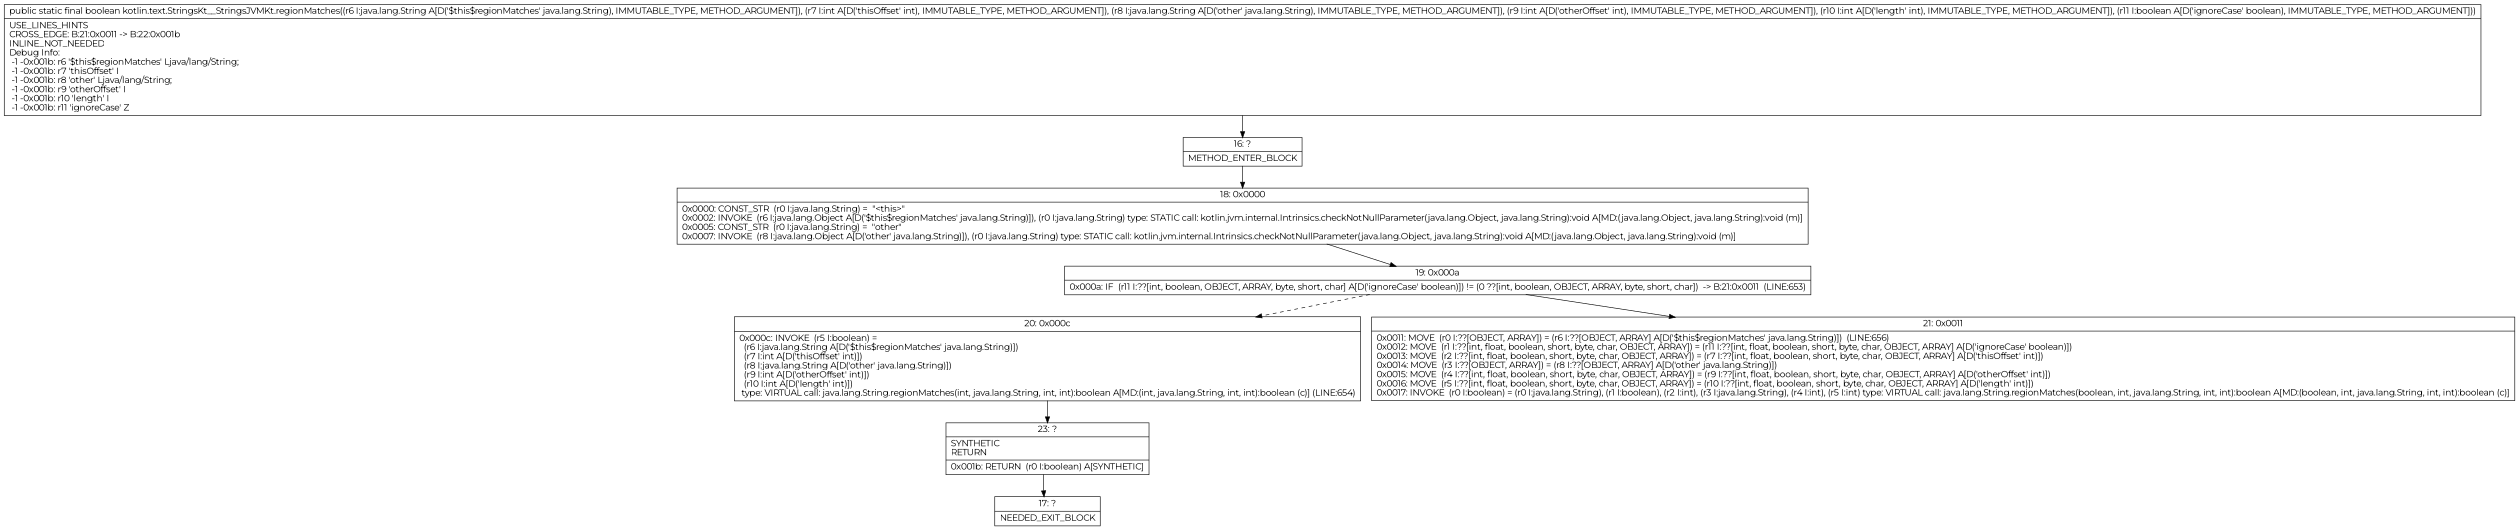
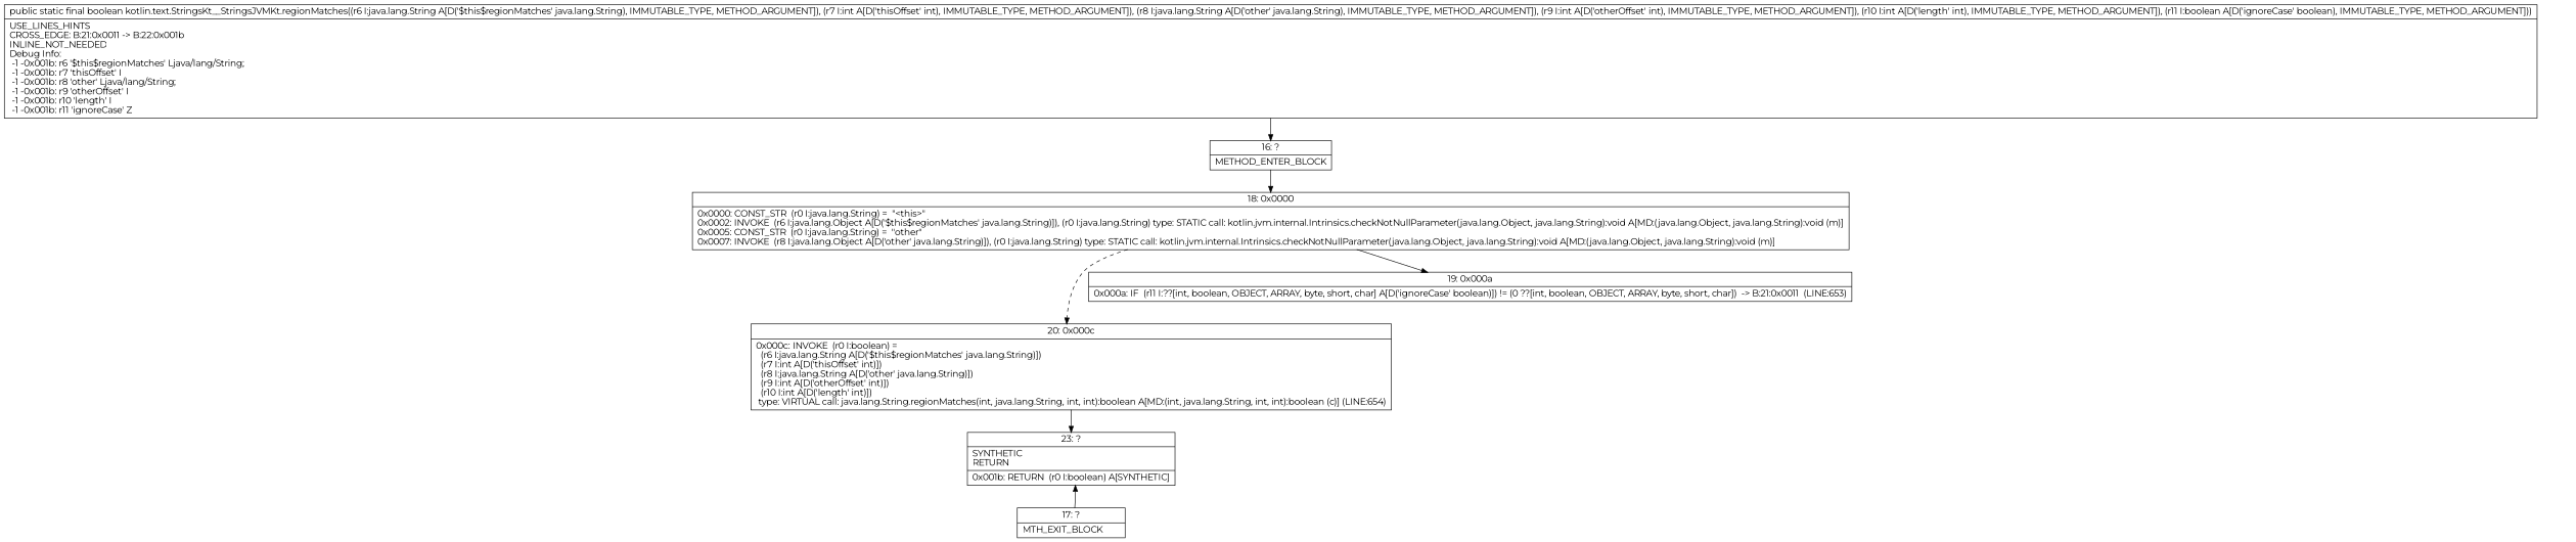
  digraph {
    fontname=Montserrat
    node [fontname=Montserrat shape=record]
    edge [fontname=Montserrat]
    n1 [label="{16\:\ ?|METHOD_ENTER_BLOCK\l}"]
    n2 [label="{18\:\ 0x0000|0x0000: CONST_STR  (r0 I:java.lang.String) =  \"\<this\>\" \l0x0002: INVOKE  (r6 I:java.lang.Object A[D('$this$regionMatches' java.lang.String)]), (r0 I:java.lang.String) type: STATIC call: kotlin.jvm.internal.Intrinsics.checkNotNullParameter(java.lang.Object, java.lang.String):void A[MD:(java.lang.Object, java.lang.String):void (m)]\l0x0005: CONST_STR  (r0 I:java.lang.String) =  \"other\" \l0x0007: INVOKE  (r8 I:java.lang.Object A[D('other' java.lang.String)]), (r0 I:java.lang.String) type: STATIC call: kotlin.jvm.internal.Intrinsics.checkNotNullParameter(java.lang.Object, java.lang.String):void A[MD:(java.lang.Object, java.lang.String):void (m)]\l}"]
    n3 [label="{19\:\ 0x000a|0x000a: IF  (r11 I:??[int, boolean, OBJECT, ARRAY, byte, short, char] A[D('ignoreCase' boolean)]) != (0 ??[int, boolean, OBJECT, ARRAY, byte, short, char])  \-\> B:21:0x0011  (LINE:653)\l}"]
-   n4 [label="{20\:\ 0x000c|0x000c: INVOKE  (r5 I:boolean) = \l  (r6 I:java.lang.String A[D('$this$regionMatches' java.lang.String)])\l  (r7 I:int A[D('thisOffset' int)])\l  (r8 I:java.lang.String A[D('other' java.lang.String)])\l  (r9 I:int A[D('otherOffset' int)])\l  (r10 I:int A[D('length' int)])\l type: VIRTUAL call: java.lang.String.regionMatches(int, java.lang.String, int, int):boolean A[MD:(int, java.lang.String, int, int):boolean (c)] (LINE:654)\l}"]
-   n5 [label="{21\:\ 0x0011|0x0011: MOVE  (r0 I:??[OBJECT, ARRAY]) = (r6 I:??[OBJECT, ARRAY] A[D('$this$regionMatches' java.lang.String)])  (LINE:656)\l0x0012: MOVE  (r1 I:??[int, float, boolean, short, byte, char, OBJECT, ARRAY]) = (r11 I:??[int, float, boolean, short, byte, char, OBJECT, ARRAY] A[D('ignoreCase' boolean)]) \l0x0013: MOVE  (r2 I:??[int, float, boolean, short, byte, char, OBJECT, ARRAY]) = (r7 I:??[int, float, boolean, short, byte, char, OBJECT, ARRAY] A[D('thisOffset' int)]) \l0x0014: MOVE  (r3 I:??[OBJECT, ARRAY]) = (r8 I:??[OBJECT, ARRAY] A[D('other' java.lang.String)]) \l0x0015: MOVE  (r4 I:??[int, float, boolean, short, byte, char, OBJECT, ARRAY]) = (r9 I:??[int, float, boolean, short, byte, char, OBJECT, ARRAY] A[D('otherOffset' int)]) \l0x0016: MOVE  (r5 I:??[int, float, boolean, short, byte, char, OBJECT, ARRAY]) = (r10 I:??[int, float, boolean, short, byte, char, OBJECT, ARRAY] A[D('length' int)]) \l0x0017: INVOKE  (r0 I:boolean) = (r0 I:java.lang.String), (r1 I:boolean), (r2 I:int), (r3 I:java.lang.String), (r4 I:int), (r5 I:int) type: VIRTUAL call: java.lang.String.regionMatches(boolean, int, java.lang.String, int, int):boolean A[MD:(boolean, int, java.lang.String, int, int):boolean (c)]\l}"]
+   n4 [label="{20\:\ 0x000c|0x000c: INVOKE  (r0 I:boolean) = \l  (r6 I:java.lang.String A[D('$this$regionMatches' java.lang.String)])\l  (r7 I:int A[D('thisOffset' int)])\l  (r8 I:java.lang.String A[D('other' java.lang.String)])\l  (r9 I:int A[D('otherOffset' int)])\l  (r10 I:int A[D('length' int)])\l type: VIRTUAL call: java.lang.String.regionMatches(int, java.lang.String, int, int):boolean A[MD:(int, java.lang.String, int, int):boolean (c)] (LINE:654)\l}"]
    n6 [label="{23\:\ ?|SYNTHETIC\lRETURN\l|0x001b: RETURN  (r0 I:boolean) A[SYNTHETIC]\l}"]
-   n7 [label="{17\:\ ?|NEEDED_EXIT_BLOCK\l}"]
+   n7 [label="{17\:\ ?|MTH_EXIT_BLOCK\l}"]
    n8 [label="{public static final boolean kotlin.text.StringsKt__StringsJVMKt.regionMatches((r6 I:java.lang.String A[D('$this$regionMatches' java.lang.String), IMMUTABLE_TYPE, METHOD_ARGUMENT]), (r7 I:int A[D('thisOffset' int), IMMUTABLE_TYPE, METHOD_ARGUMENT]), (r8 I:java.lang.String A[D('other' java.lang.String), IMMUTABLE_TYPE, METHOD_ARGUMENT]), (r9 I:int A[D('otherOffset' int), IMMUTABLE_TYPE, METHOD_ARGUMENT]), (r10 I:int A[D('length' int), IMMUTABLE_TYPE, METHOD_ARGUMENT]), (r11 I:boolean A[D('ignoreCase' boolean), IMMUTABLE_TYPE, METHOD_ARGUMENT]))  | USE_LINES_HINTS\lCROSS_EDGE: B:21:0x0011 \-\> B:22:0x001b\lINLINE_NOT_NEEDED\lDebug Info:\l  \-1 \-0x001b: r6 '$this$regionMatches' Ljava\/lang\/String;\l  \-1 \-0x001b: r7 'thisOffset' I\l  \-1 \-0x001b: r8 'other' Ljava\/lang\/String;\l  \-1 \-0x001b: r9 'otherOffset' I\l  \-1 \-0x001b: r10 'length' I\l  \-1 \-0x001b: r11 'ignoreCase' Z\l}"]
    n1 -> n2
    n2 -> n3
-   n3 -> n4 [style=dashed]
-   n3 -> n5
+   n2 -> n4 [style=dashed]
    n4 -> n6
-   n6 -> n7
+   n7 -> n6
    n8 -> n1
  }
